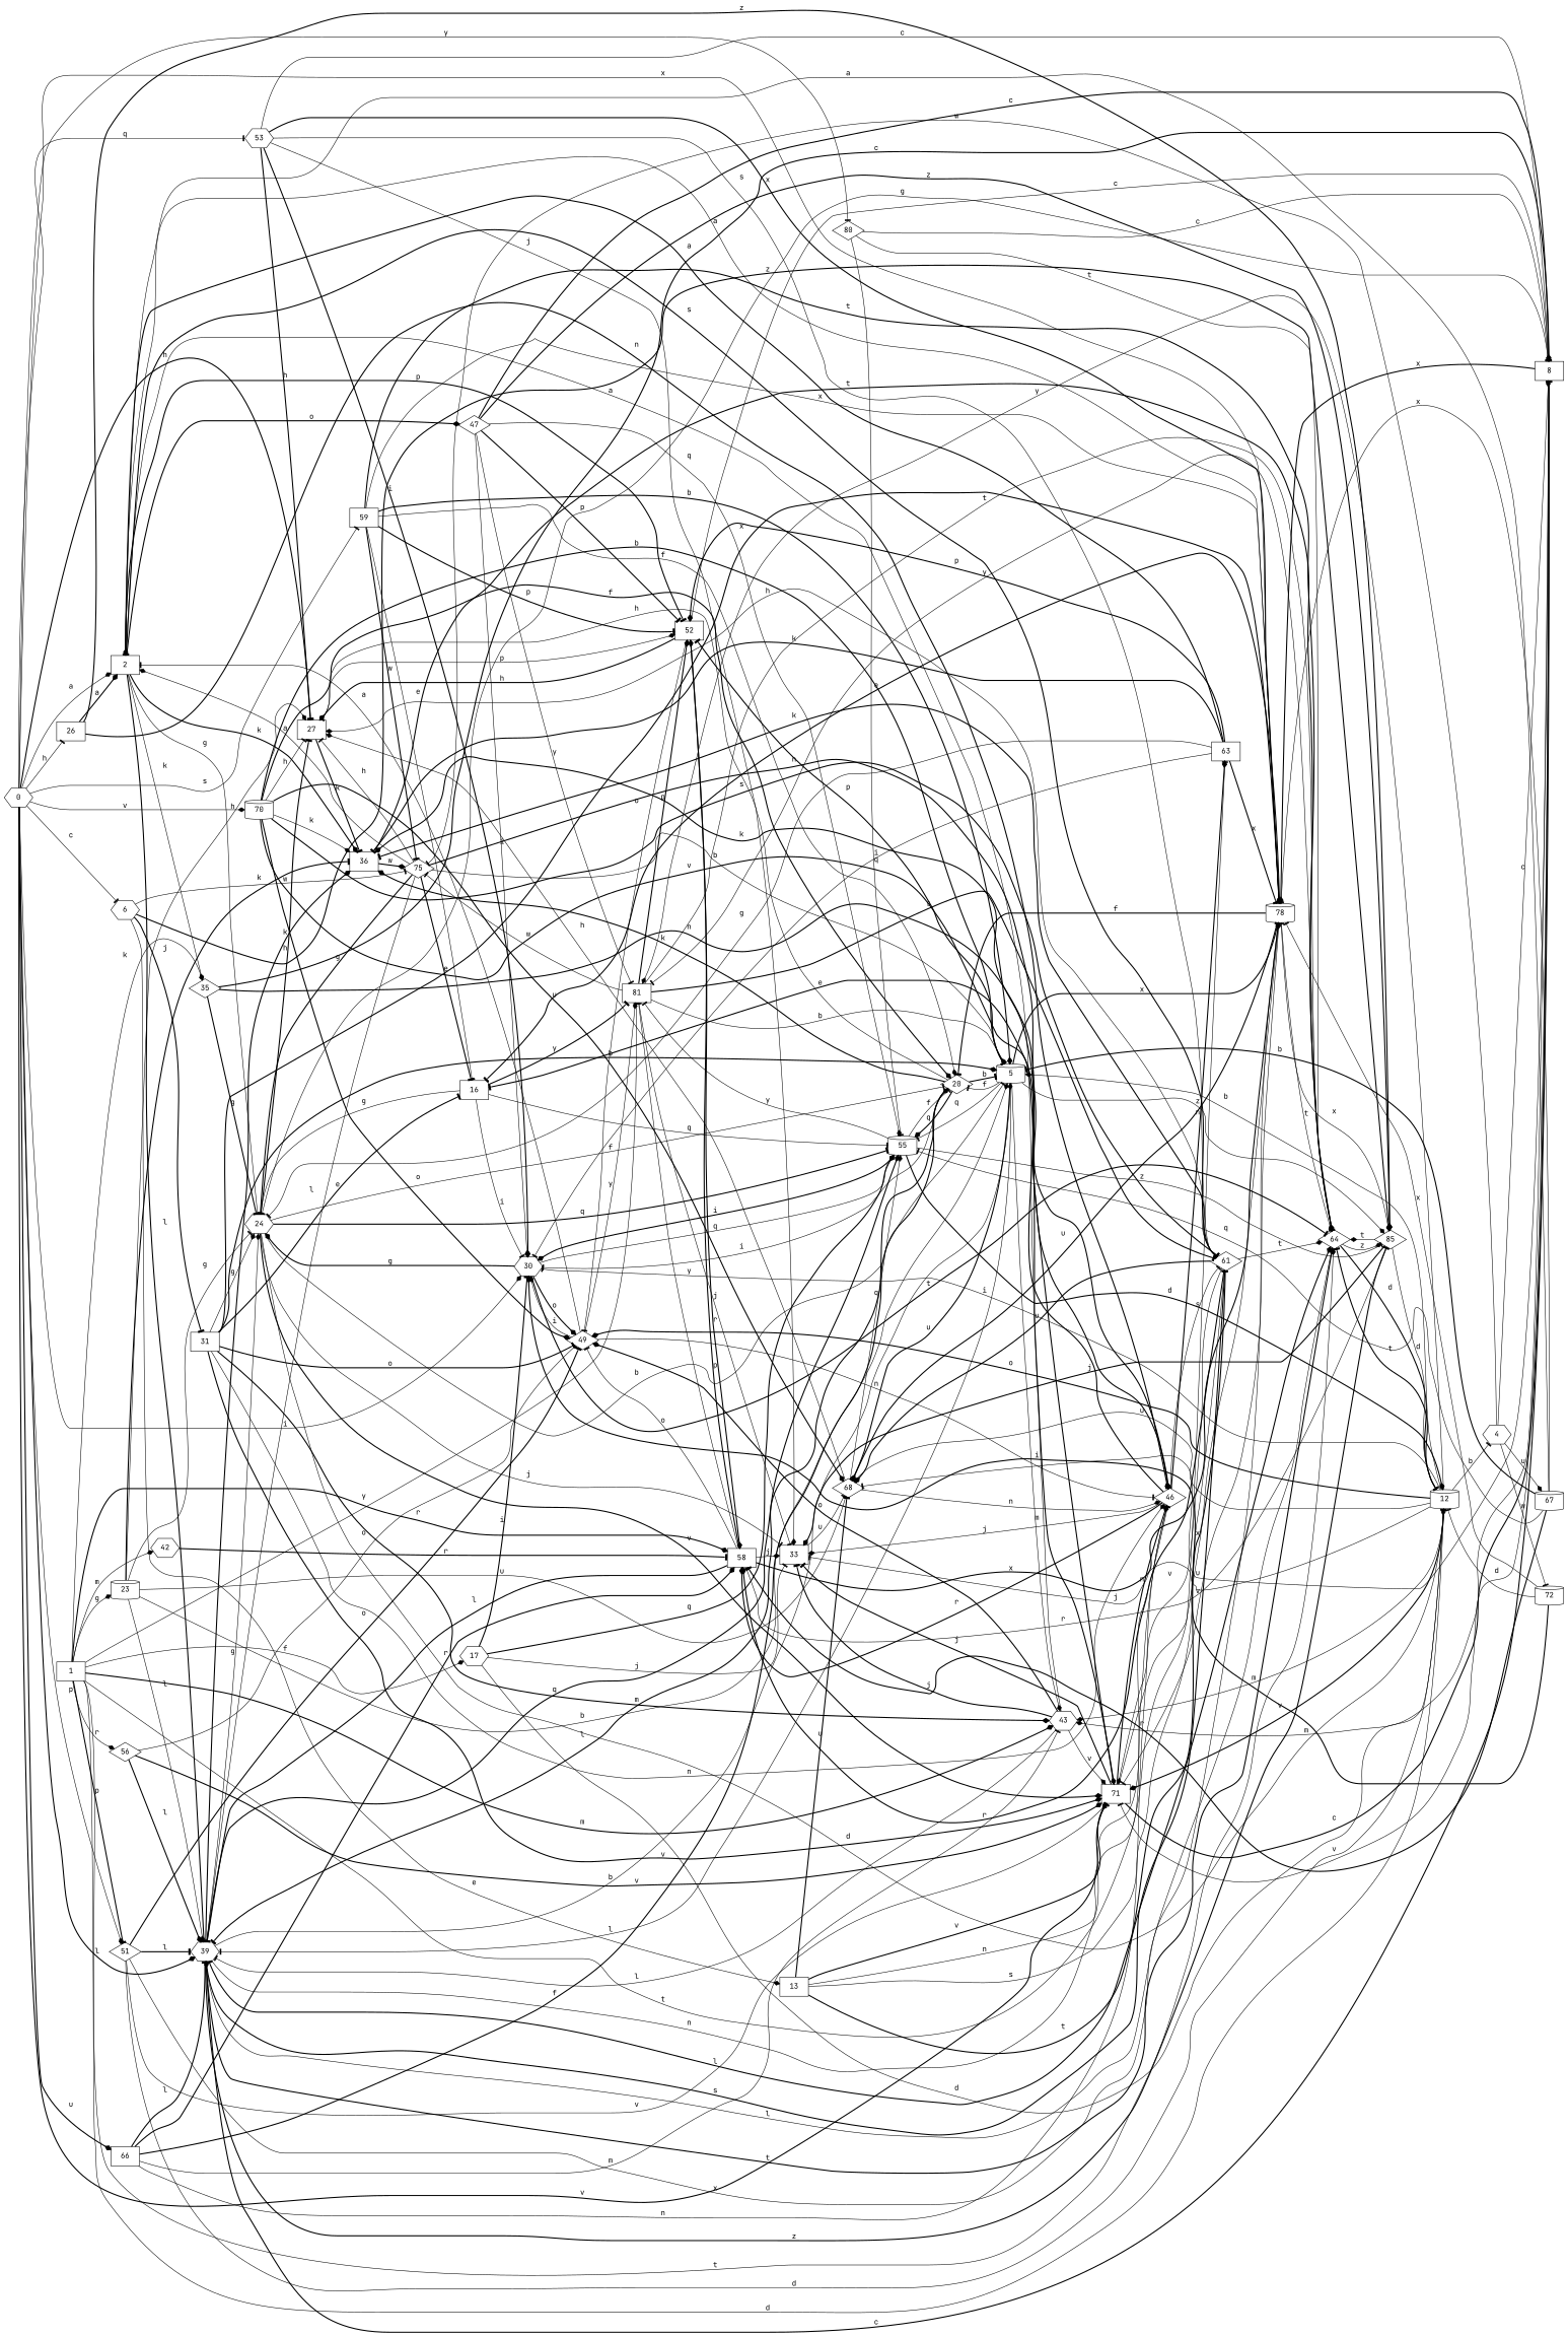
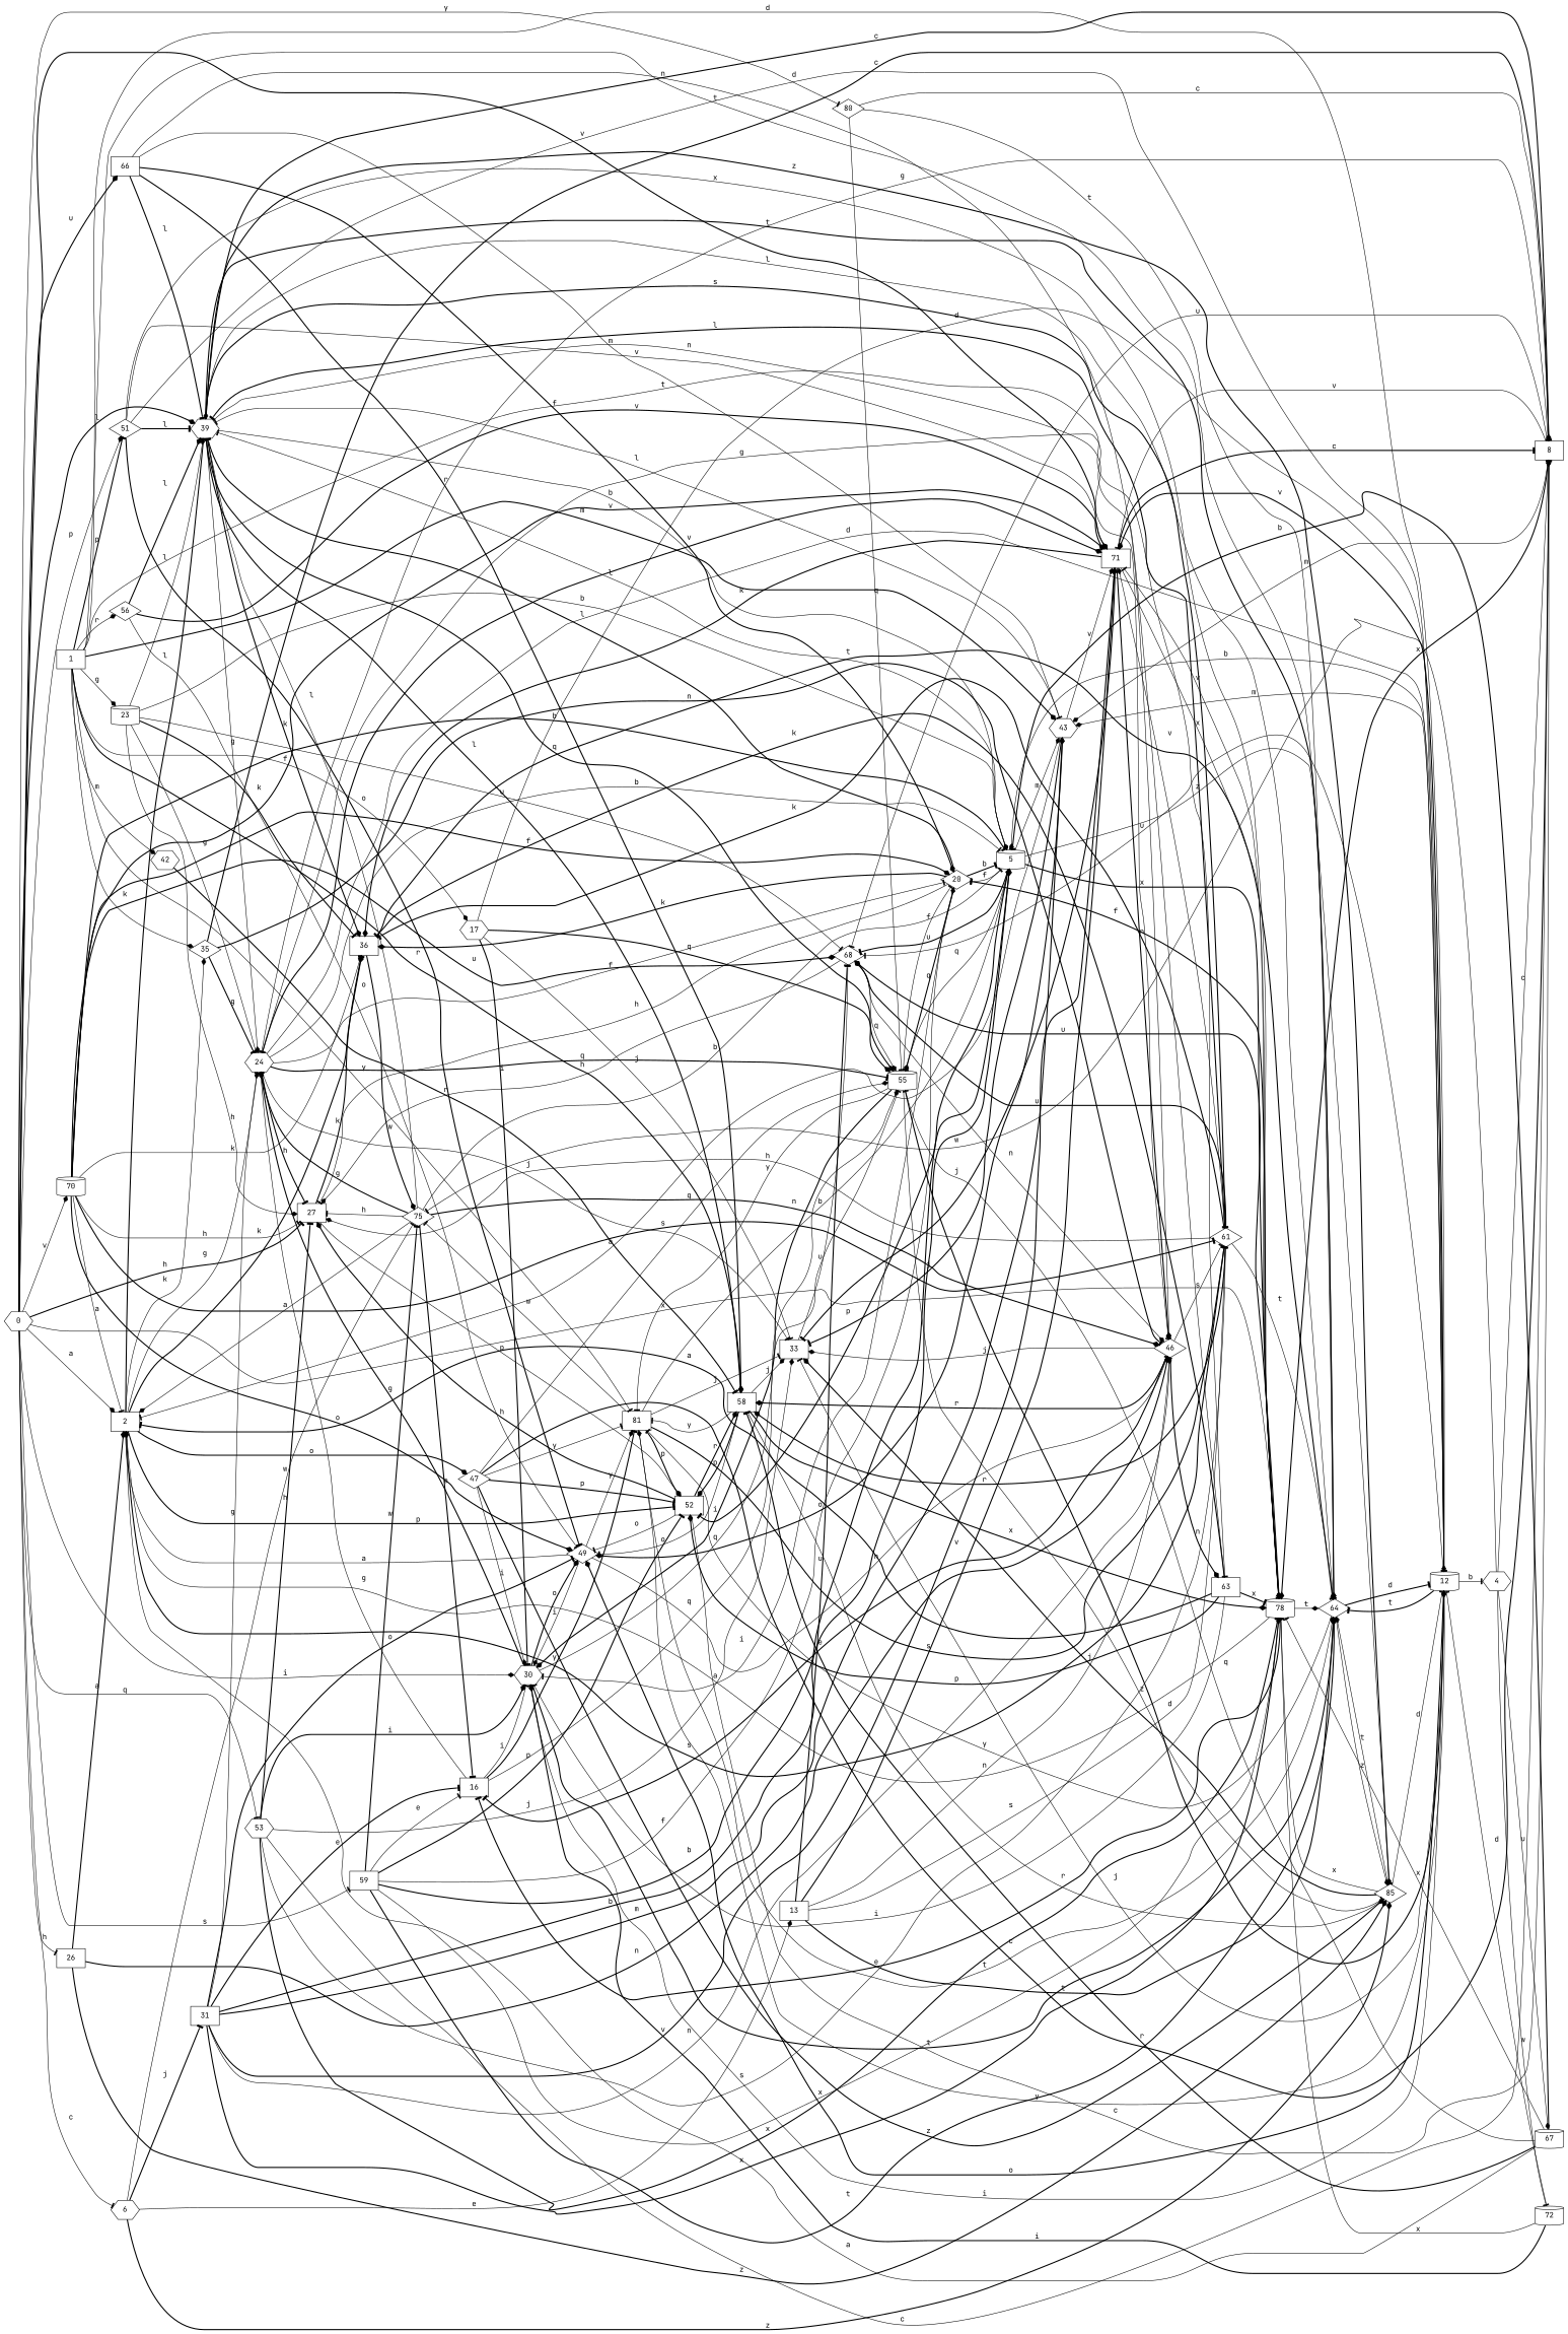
  strict digraph {
    fontname="JetBrains Mono"
    rankdir=LR
    node [fontname="JetBrains Mono" shape=box]
    edge [arrowhead=tee fontname="JetBrains Mono" style=solid]
    0 [shape=hexagon]
    2
    6 [shape=hexagon]
    26
    27
    30 [shape=hexagon]
    39 [shape=hexagon]
    51 [shape=diamond]
    53 [shape=hexagon]
    59
    66
    70 [shape=cylinder]
    71
    78 [shape=cylinder]
    80 [shape=diamond]
    35 [shape=diamond]
    24 [shape=hexagon]
    36
    47 [shape=diamond]
    52
    61 [shape=diamond]
    75 [shape=diamond]
    85 [shape=diamond]
    13
    31
    46 [shape=diamond]
    64 [shape=diamond]
    55 [shape=cylinder]
    49 [shape=diamond]
    8
    5 [shape=cylinder]
    12 [shape=cylinder]
    33
    20 [shape=diamond]
    16
    43 [shape=hexagon]
    58
    68 [shape=diamond]
    1
    17 [shape=hexagon]
    23 [shape=cylinder]
    42 [shape=hexagon]
    56 [shape=diamond]
    63
    81
    4 [shape=hexagon]
    67 [shape=cylinder]
    72 [shape=cylinder]
    0 -> 2 [arrowhead=diamond label=a]
    0 -> 6 [label=c]
    0 -> 26 [label=h]
    0 -> 27 [label=h style=bold]
    0 -> 30 [arrowhead=diamond label=i]
    0 -> 39 [arrowhead=diamond label=l style=bold]
    0 -> 51 [arrowhead=diamond label=p]
    0 -> 53 [label=q]
    0 -> 59 [label=s]
    0 -> 66 [arrowhead=diamond label=u style=bold]
    0 -> 70 [arrowhead=diamond label=v]
    0 -> 71 [label=v style=bold]
    0 -> 78 [arrowhead=diamond label=x]
    0 -> 80 [label=y]
    2 -> 39 [label=l style=bold]
    2 -> 35 [arrowhead=diamond label=k]
    2 -> 24 [label=g]
    2 -> 36 [arrowhead=diamond label=k style=bold]
    2 -> 47 [arrowhead=diamond label=o style=bold]
    2 -> 52 [label=p style=bold]
    2 -> 61 [label=s style=bold]
    6 -> 75 [label=w]
    6 -> 85 [arrowhead=diamond label=z style=bold]
    6 -> 13 [arrowhead=diamond label=e]
    6 -> 31 [label=j style=bold]
    26 -> 2 [arrowhead=diamond label=a style=bold]
    26 -> 85 [arrowhead=diamond label=z style=bold]
    26 -> 46 [arrowhead=diamond label=n style=bold]
    27 -> 36 [label=k style=bold]
    27 -> 52 [arrowhead=diamond label=p]
    30 -> 24 [arrowhead=diamond label=g style=bold]
    30 -> 64 [label=t style=bold]
    30 -> 55 [arrowhead=diamond label=q]
    30 -> 49 [arrowhead=diamond label=o style=bold]
    39 -> 24 [arrowhead=diamond label=g]
    39 -> 36 [arrowhead=diamond label=k style=bold]
    39 -> 61 [label=s style=bold]
    39 -> 85 [label=z style=bold]
    39 -> 46 [label=n]
    39 -> 64 [arrowhead=diamond label=t style=bold]
    39 -> 55 [arrowhead=diamond label=q style=bold]
    39 -> 8 [label=c style=bold]
    39 -> 5 [arrowhead=diamond label=b]
    51 -> 39 [label=l style=bold]
    51 -> 71 [arrowhead=diamond label=v]
    51 -> 78 [arrowhead=diamond label=x]
    51 -> 49 [label=o style=bold]
    51 -> 12 [arrowhead=diamond label=d]
    53 -> 27 [label=h style=bold]
    53 -> 30 [arrowhead=diamond label=i style=bold]
    53 -> 78 [label=x style=bold]
    53 -> 61 [label=s]
    53 -> 8 [arrowhead=diamond label=c]
    53 -> 33 [arrowhead=diamond label=j]
    59 -> 78 [arrowhead=diamond label=x]
    59 -> 52 [label=p style=bold]
    59 -> 75 [label=w style=bold]
    59 -> 64 [arrowhead=diamond label=t style=bold]
    59 -> 5 [arrowhead=diamond label=b style=bold]
    59 -> 20 [arrowhead=diamond label=f]
    59 -> 16 [label=e]
    66 -> 39 [label=l style=bold]
    66 -> 46 [arrowhead=diamond label=n]
    66 -> 20 [arrowhead=diamond label=f style=bold]
    66 -> 43 [label=m]
    66 -> 58 [arrowhead=diamond label=r style=bold]
+   70 -> 2 [label=a]
    70 -> 27 [label=h]
    70 -> 71 [arrowhead=diamond label=v style=bold]
    70 -> 36 [arrowhead=diamond label=k]
    70 -> 61 [label=s style=bold]
    70 -> 49 [arrowhead=diamond label=o style=bold]
    70 -> 5 [label=b style=bold]
    70 -> 20 [arrowhead=diamond label=f style=bold]
    70 -> 68 [arrowhead=diamond label=u style=bold]
    71 -> 78 [arrowhead=diamond label=x]
    71 -> 36 [arrowhead=diamond label=k style=bold]
    71 -> 46 [arrowhead=diamond label=n style=bold]
    71 -> 8 [label=c style=bold]
    71 -> 33 [label=j style=bold]
    78 -> 2 [arrowhead=diamond label=a]
    78 -> 71 [label=v]
    78 -> 64 [arrowhead=diamond label=t]
    78 -> 20 [label=f style=bold]
    78 -> 16 [label=e style=bold]
    78 -> 68 [arrowhead=diamond label=u style=bold]
    80 -> 64 [label=t]
    80 -> 55 [label=q]
    80 -> 8 [label=c]
    35 -> 24 [label=g style=bold]
    35 -> 46 [label=n style=bold]
    35 -> 8 [arrowhead=diamond label=c style=bold]
    24 -> 27 [label=h style=bold]
    24 -> 71 [arrowhead=diamond label=v style=bold]
    24 -> 55 [label=q style=bold]
    24 -> 5 [label=b]
    24 -> 12 [label=d]
    24 -> 33 [label=j]
    24 -> 20 [label=f]
    36 -> 75 [arrowhead=diamond label=w style=bold]
    36 -> 64 [label=t style=bold]
    47 -> 30 [arrowhead=diamond label=i]
    47 -> 52 [label=p style=bold]
    47 -> 85 [arrowhead=diamond label=z style=bold]
    47 -> 55 [arrowhead=diamond label=q]
    47 -> 8 [label=c style=bold]
    47 -> 81 [label=y]
    52 -> 27 [arrowhead=diamond label=h style=bold]
    52 -> 49 [label=o]
    52 -> 8 [label=c]
    52 -> 58 [arrowhead=diamond label=r style=bold]
    61 -> 27 [arrowhead=diamond label=h]
    61 -> 39 [label=l style=bold]
    61 -> 71 [arrowhead=diamond label=v]
    61 -> 36 [label=k style=bold]
    61 -> 64 [arrowhead=diamond label=t]
    61 -> 58 [arrowhead=diamond label=r style=bold]
    61 -> 68 [arrowhead=diamond label=u style=bold]
    75 -> 2 [arrowhead=diamond label=a]
    75 -> 27 [label=h]
    75 -> 39 [label=l]
    75 -> 24 [label=g style=bold]
    75 -> 46 [arrowhead=diamond label=n style=bold]
    75 -> 5 [label=b]
    75 -> 16 [label=e style=bold]
    85 -> 78 [label=x]
    85 -> 64 [arrowhead=diamond label=t]
    85 -> 12 [label=d]
    85 -> 33 [arrowhead=diamond label=j style=bold]
    85 -> 58 [label=r]
    13 -> 71 [arrowhead=diamond label=v style=bold]
    13 -> 61 [label=s]
    13 -> 46 [label=n]
    13 -> 64 [arrowhead=diamond label=t style=bold]
    13 -> 68 [label=u style=bold]
    31 -> 71 [arrowhead=diamond label=v style=bold]
    31 -> 78 [label=x style=bold]
    31 -> 24 [arrowhead=diamond label=g]
    31 -> 46 [arrowhead=diamond label=n]
    31 -> 49 [label=o style=bold]
    31 -> 5 [arrowhead=diamond label=b style=bold]
    31 -> 16 [label=e style=bold]
    31 -> 43 [arrowhead=diamond label=m style=bold]
    46 -> 61 [label=s]
    46 -> 33 [arrowhead=diamond label=j]
    46 -> 16 [label=e style=bold]
    46 -> 58 [arrowhead=diamond label=r style=bold]
    46 -> 63 [arrowhead=diamond label=n style=bold]
    64 -> 39 [arrowhead=diamond label=l]
    64 -> 85 [arrowhead=diamond label=z]
    64 -> 12 [label=d style=bold]
    64 -> 81 [label=y]
    55 -> 30 [arrowhead=diamond label=i style=bold]
    55 -> 85 [label=z]
    55 -> 12 [arrowhead=diamond label=d style=bold]
    55 -> 20 [label=f]
    55 -> 81 [label=y]
    49 -> 2 [label=a]
    49 -> 30 [arrowhead=diamond label=i]
    49 -> 46 [label=n]
    49 -> 81 [arrowhead=diamond label=y]
    8 -> 71 [label=v]
    8 -> 78 [arrowhead=diamond label=x style=bold]
    8 -> 24 [label=g]
    8 -> 43 [arrowhead=diamond label=m]
    8 -> 68 [label=u]
    5 -> 39 [label=l]
    5 -> 78 [label=x style=bold]
    5 -> 52 [label=p style=bold]
    5 -> 85 [arrowhead=diamond label=z]
    5 -> 55 [label=q]
    5 -> 20 [label=f]
    5 -> 43 [arrowhead=diamond label=m]
    5 -> 68 [label=u style=bold]
    12 -> 30 [label=i]
    12 -> 71 [arrowhead=diamond label=v style=bold]
    12 -> 64 [label=t style=bold]
    12 -> 49 [arrowhead=diamond label=o style=bold]
    12 -> 5 [arrowhead=diamond label=b]
    12 -> 33 [label=j]
    12 -> 43 [arrowhead=diamond label=m]
    12 -> 68 [label=u]
    12 -> 81 [arrowhead=diamond label=y]
    12 -> 4 [label=b]
    33 -> 68 [label=u]
    20 -> 27 [label=h]
    20 -> 30 [label=i]
    20 -> 39 [label=l style=bold]
    20 -> 36 [arrowhead=diamond label=k style=bold]
    20 -> 55 [arrowhead=diamond label=q style=bold]
    20 -> 5 [label=b style=bold]
    16 -> 30 [label=i]
    16 -> 24 [label=g]
    16 -> 55 [label=q]
    16 -> 81 [label=y style=bold]
    43 -> 2 [label=a]
    43 -> 39 [label=l]
    43 -> 71 [arrowhead=diamond label=v]
    43 -> 49 [arrowhead=diamond label=o style=bold]
    43 -> 33 [label=j style=bold]
    58 -> 39 [label=l style=bold]
    58 -> 78 [arrowhead=diamond label=x style=bold]
    58 -> 52 [arrowhead=diamond label=p style=bold]
    58 -> 49 [label=o]
    58 -> 33 [arrowhead=diamond label=j]
    58 -> 81 [label=y]
    68 -> 27 [arrowhead=diamond label=h]
    68 -> 46 [arrowhead=diamond label=n]
    68 -> 55 [arrowhead=diamond label=q]
    1 -> 51 [label=p style=bold]
    1 -> 35 [arrowhead=diamond label=k]
    1 -> 64 [arrowhead=diamond label=t]
    1 -> 12 [label=d]
    1 -> 43 [arrowhead=diamond label=m style=bold]
    1 -> 58 [arrowhead=diamond label=r style=bold]
    1 -> 17 [arrowhead=diamond label=f]
    1 -> 23 [arrowhead=diamond label=g]
    1 -> 42 [arrowhead=diamond label=m]
    1 -> 56 [arrowhead=diamond label=r]
    1 -> 63 [label=t]
    1 -> 81 [label=y]
    17 -> 30 [label=i style=bold]
    17 -> 55 [arrowhead=diamond label=q style=bold]
    17 -> 12 [label=d]
    17 -> 33 [label=j]
    23 -> 27 [arrowhead=diamond label=h]
    23 -> 39 [arrowhead=diamond label=l]
    23 -> 24 [label=g]
    23 -> 36 [label=k style=bold]
    23 -> 5 [arrowhead=diamond label=b]
    23 -> 68 [label=u]
    42 -> 58 [label=r style=bold]
    56 -> 39 [arrowhead=diamond label=l style=bold]
    56 -> 71 [arrowhead=diamond label=v style=bold]
    56 -> 49 [label=o]
    63 -> 2 [label=a style=bold]
    63 -> 30 [label=i]
    63 -> 78 [label=x style=bold]
    63 -> 24 [label=g]
    63 -> 36 [label=k style=bold]
    63 -> 52 [arrowhead=diamond label=p style=bold]
    81 -> 52 [arrowhead=diamond label=p style=bold]
    81 -> 61 [label=s style=bold]
    81 -> 75 [label=w]
    81 -> 64 [arrowhead=diamond label=t]
    81 -> 5 [arrowhead=diamond label=b]
    81 -> 33 [label=j]
    4 -> 75 [label=w]
    4 -> 8 [arrowhead=diamond label=c]
    4 -> 67 [arrowhead=diamond label=u]
    4 -> 72 [label=w]
    67 -> 2 [arrowhead=diamond label=a]
    67 -> 78 [label=x]
    67 -> 55 [label=q]
    67 -> 5 [label=b style=bold]
    67 -> 58 [label=r style=bold]
    72 -> 30 [arrowhead=diamond label=i style=bold]
    72 -> 78 [label=x]
    72 -> 12 [label=d]
  }
